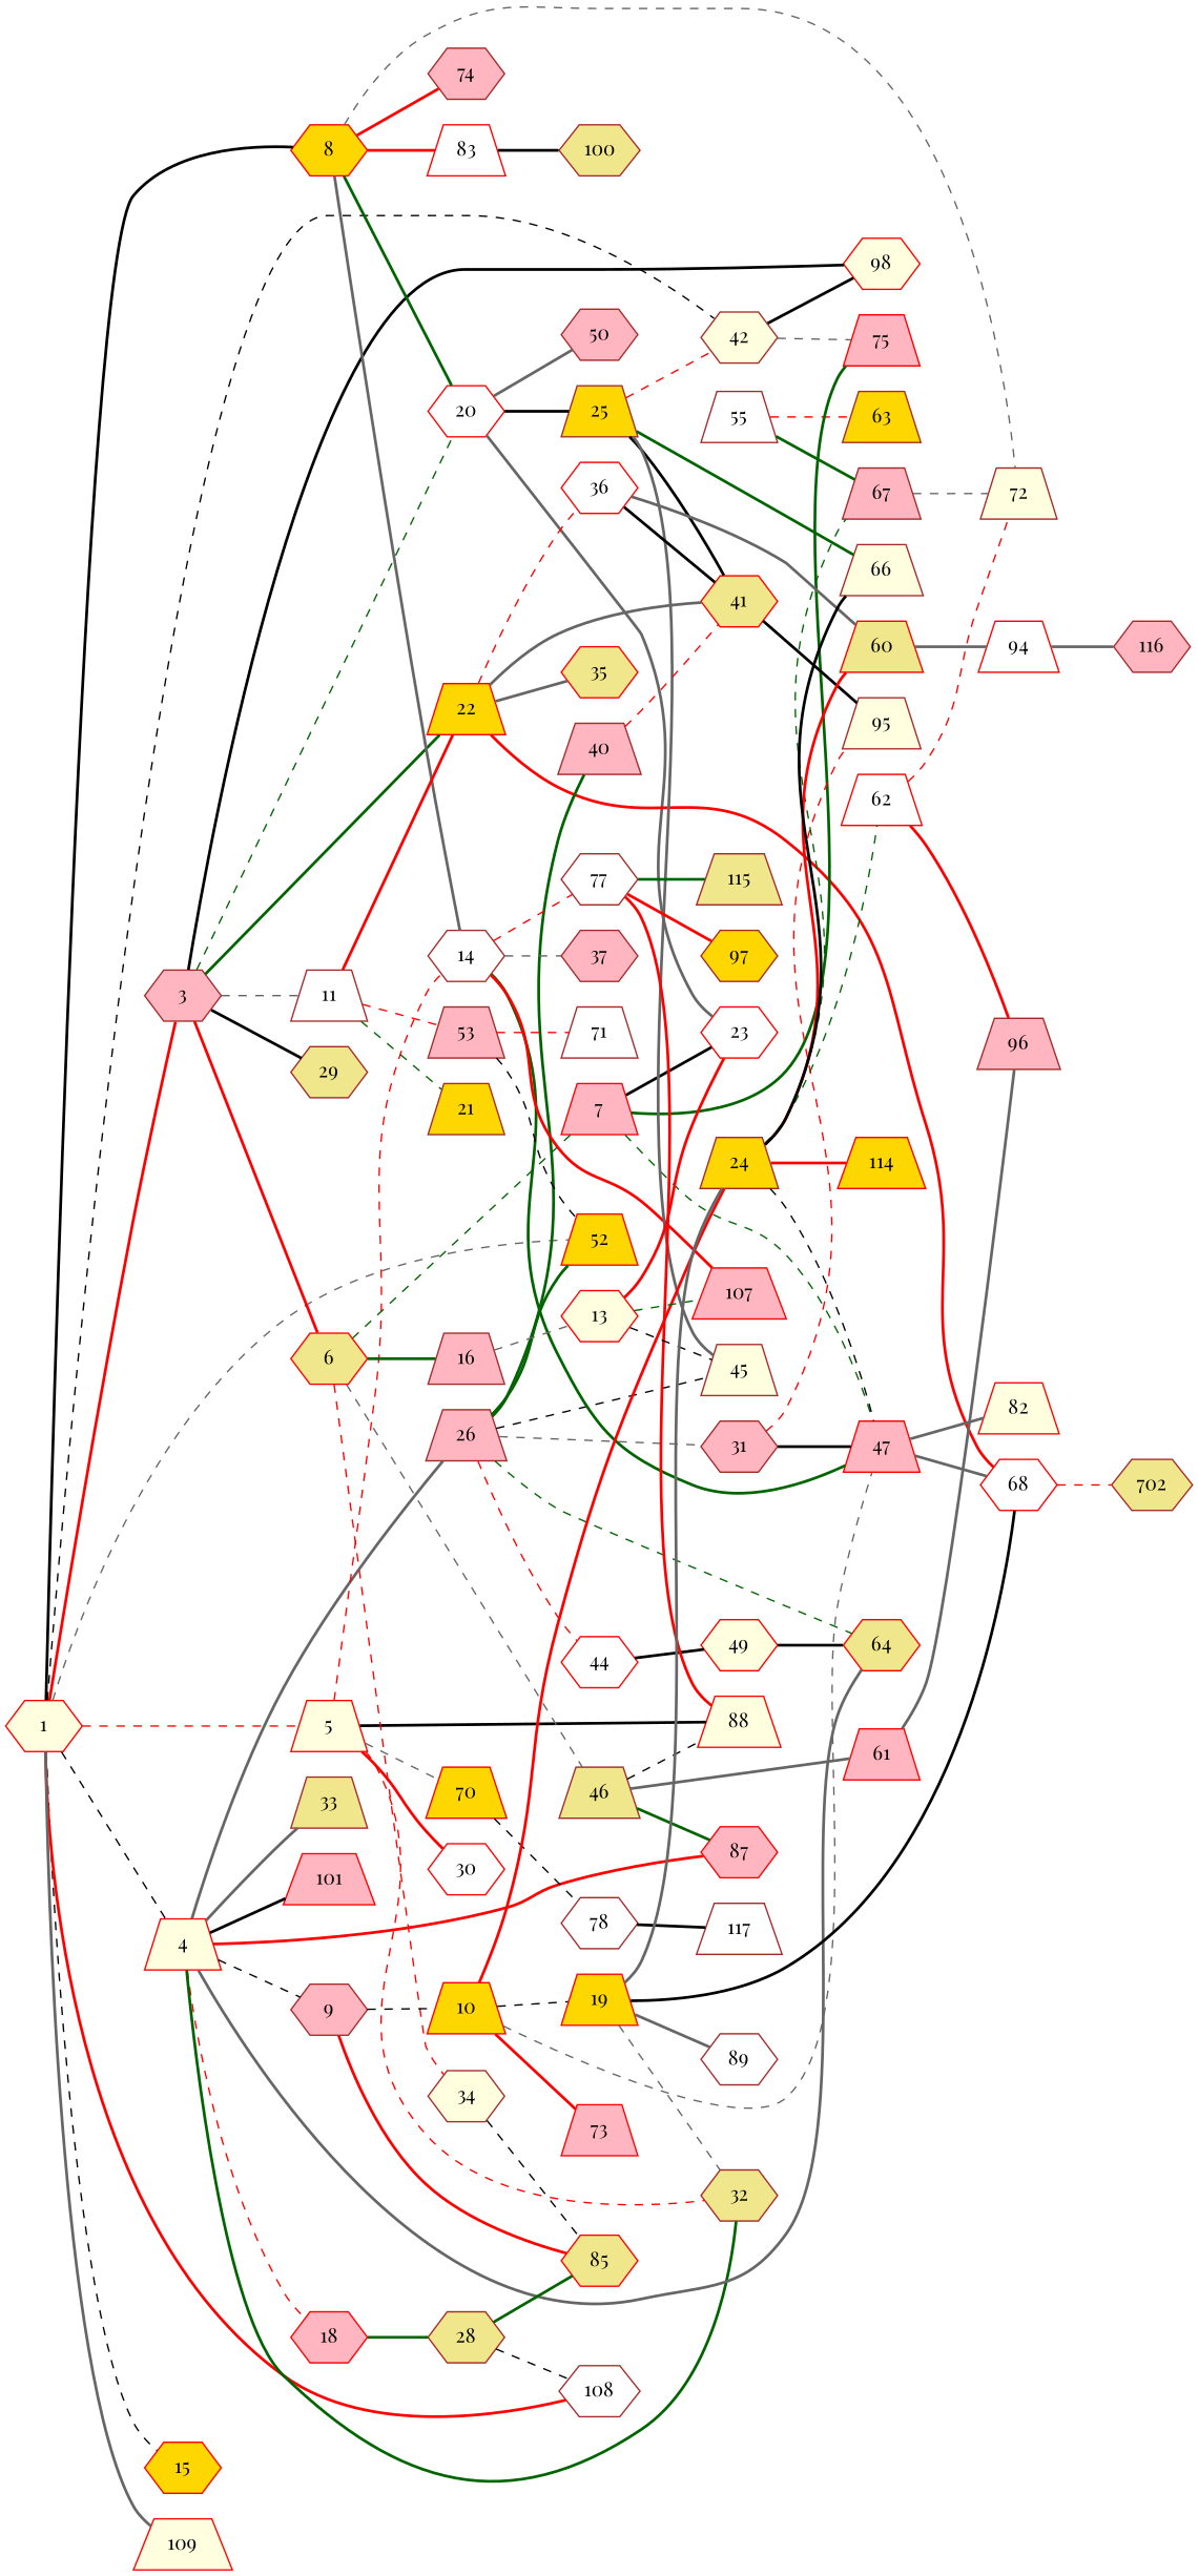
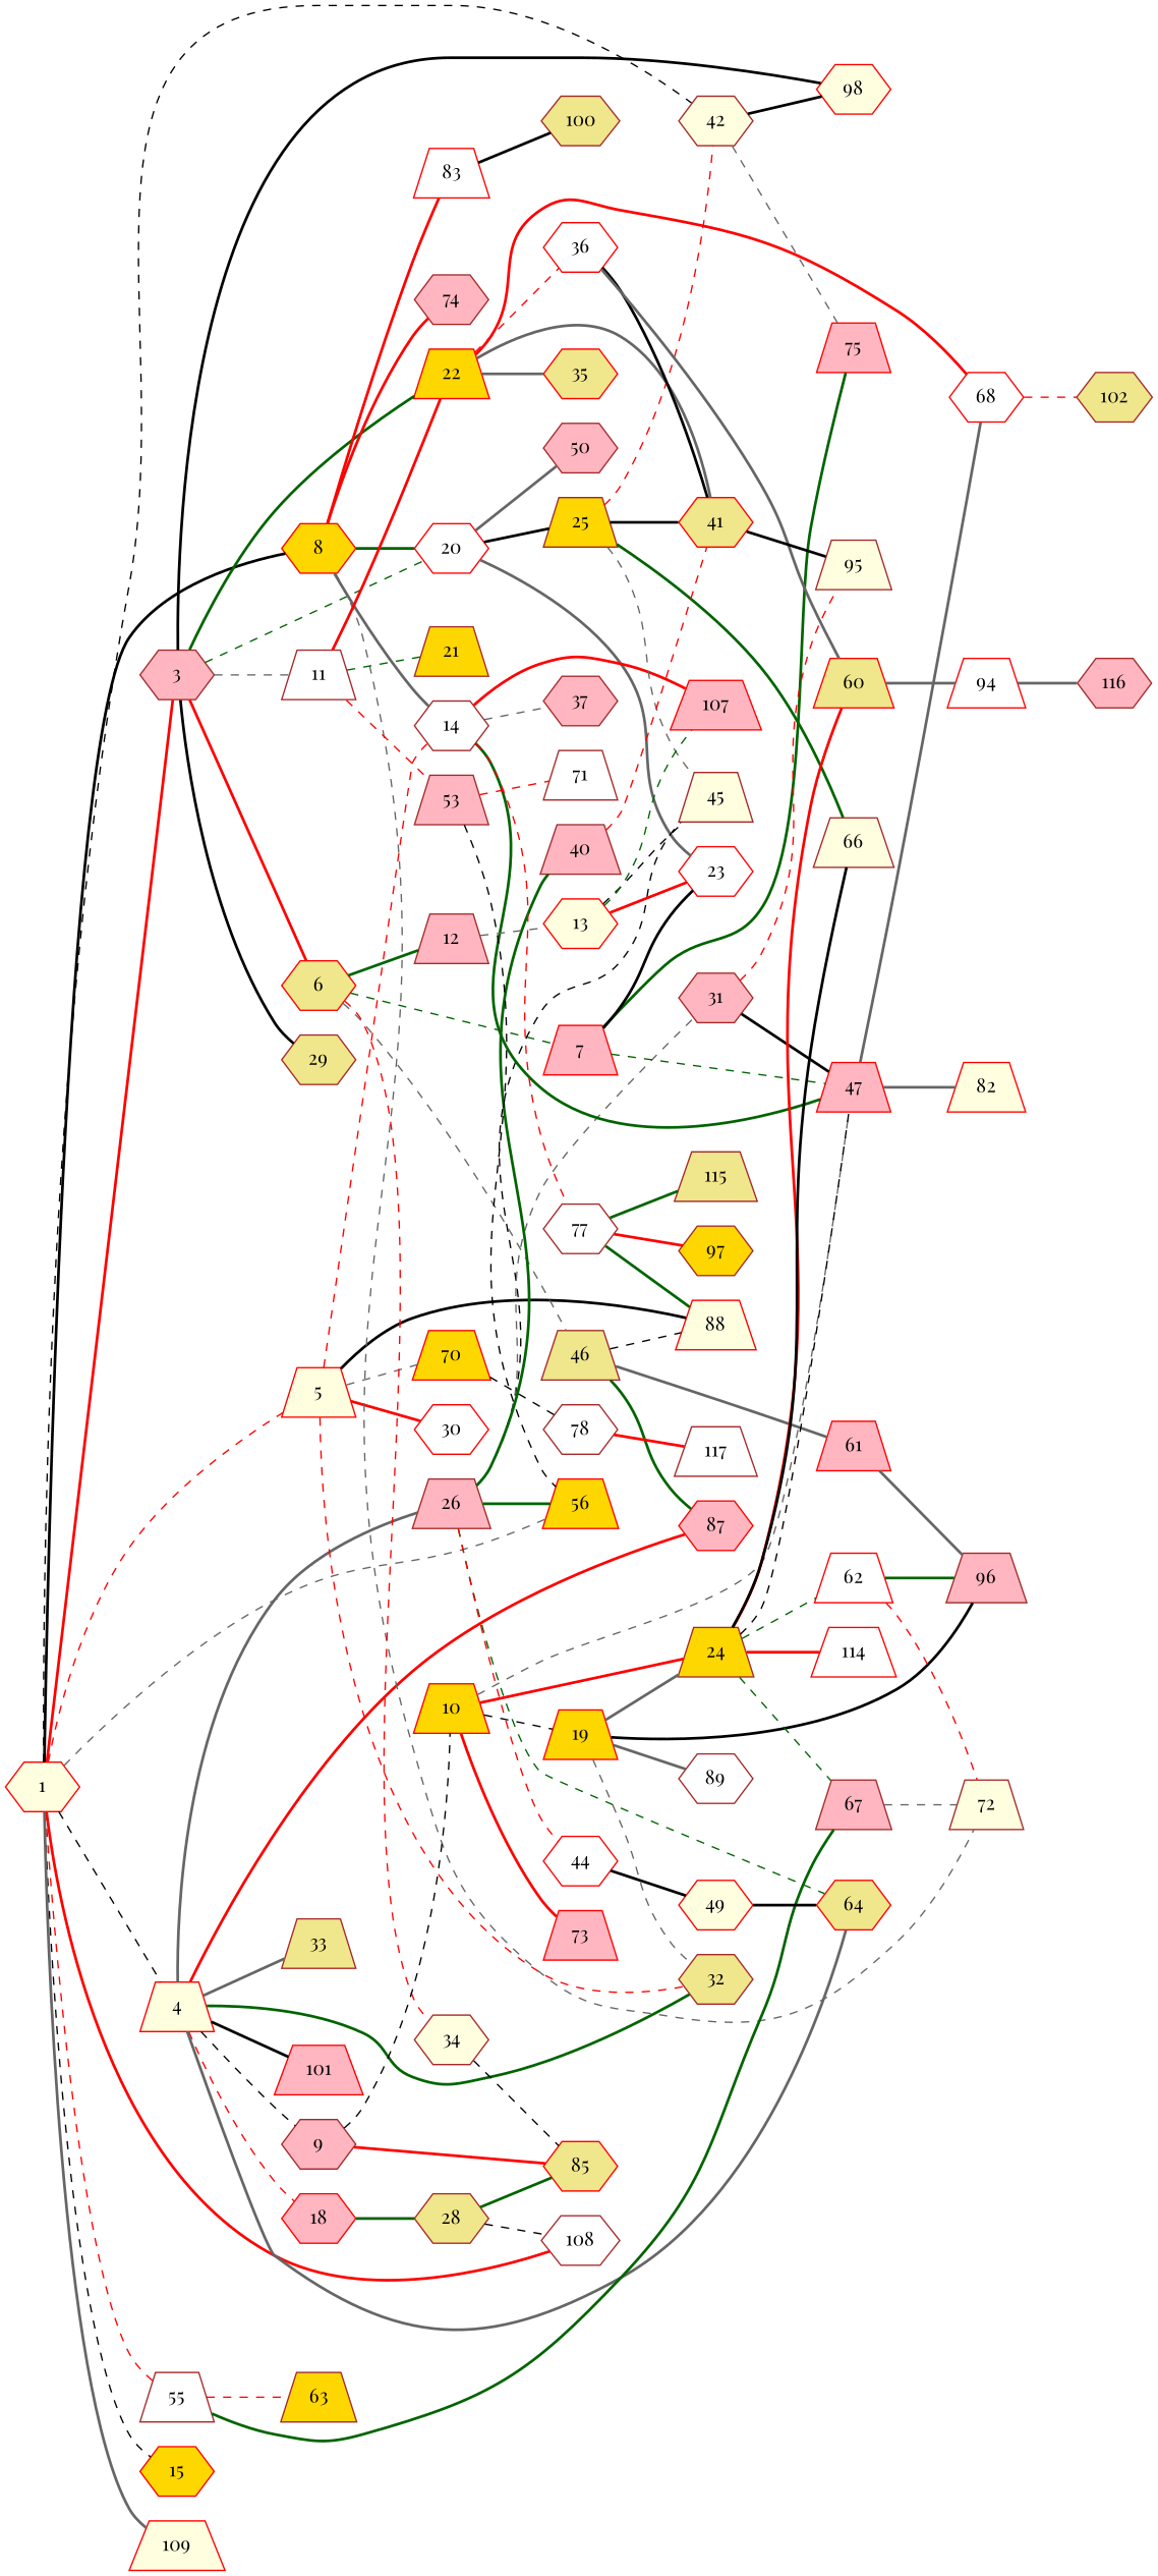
  graph {
    fontname="Playfair Display"
    rankdir=LR
    node [color=red fillcolor=lightpink fontname="Playfair Display" shape=trapezium style=filled]
    edge [color=red fontname="Playfair Display" style=bold]
    1 [fillcolor=lightyellow shape=hexagon super="+2"]
    3 [color=brown shape=hexagon]
    4 [fillcolor=lightyellow super="+16"]
    5 [fillcolor=lightyellow]
    8 [fillcolor=gold shape=hexagon super="+52+111"]
    15 [fillcolor=gold shape=hexagon]
    42 [color=brown fillcolor=lightyellow shape=hexagon super="+86"]
    55 [color=brown fillcolor=white super="+59"]
-   56 [fillcolor=gold label=52]
+   56 [fillcolor=gold]
    108 [color=brown fillcolor=white shape=hexagon]
    109 [fillcolor=lightyellow]
    6 [fillcolor=khaki shape=hexagon]
    11 [color=brown fillcolor=white]
    20 [fillcolor=white shape=hexagon]
    22 [fillcolor=gold super="+43"]
    29 [color=brown fillcolor=khaki shape=hexagon]
    98 [fillcolor=lightyellow shape=hexagon]
    9 [color=brown shape=hexagon]
    18 [shape=hexagon]
    26 [color=brown super="+39"]
    32 [color=brown fillcolor=khaki shape=hexagon]
    33 [color=brown fillcolor=khaki]
    64 [fillcolor=khaki shape=hexagon super="+113"]
    n24 [label=87 shape=hexagon]
    101
    14 [color=brown fillcolor=white shape=hexagon super="+93+17"]
    30 [fillcolor=white shape=hexagon]
    70 [fillcolor=gold]
    88 [fillcolor=lightyellow]
    72 [color=brown fillcolor=lightyellow super="+91"]
    74 [color=brown shape=hexagon]
    83 [fillcolor=white super="+87"]
    75
    67 [color=brown]
    63 [color=brown fillcolor=gold]
    7
-   12 [color=brown label=16]
+   12 [color=brown]
    34 [color=brown fillcolor=lightyellow shape=hexagon]
    46 [color=brown fillcolor=khaki super="+112"]
    21 [color=brown fillcolor=gold]
    53 [color=brown]
    23 [fillcolor=white shape=hexagon super="+58"]
    25 [color=brown fillcolor=gold super="+54+105+69"]
    50 [color=brown shape=hexagon]
    68 [fillcolor=white shape=hexagon super="+81"]
    35 [fillcolor=khaki shape=hexagon]
    36 [fillcolor=white shape=hexagon]
    41 [fillcolor=khaki shape=hexagon super="+118"]
    10 [fillcolor=gold]
    85 [fillcolor=khaki shape=hexagon]
    28 [color=brown fillcolor=khaki shape=hexagon]
    45 [color=brown fillcolor=lightyellow]
    31 [color=brown shape=hexagon super="+92"]
    40 [color=brown]
    44 [fillcolor=white shape=hexagon]
    47 [super="+90+57"]
    107
    37 [color=brown shape=hexagon]
    77 [color=brown fillcolor=white shape=hexagon]
    78 [color=brown fillcolor=white shape=hexagon]
    13 [fillcolor=lightyellow shape=hexagon super="+48"]
    61
    82 [fillcolor=lightyellow]
    100 [color=brown fillcolor=khaki shape=hexagon]
    19 [fillcolor=gold super="+76"]
    24 [color=brown fillcolor=gold super="+103+38+27"]
    73
    89 [color=brown fillcolor=white shape=hexagon]
    60 [fillcolor=khaki]
    62 [fillcolor=white]
    66 [color=brown fillcolor=lightyellow]
-   114 [fillcolor=gold]
+   114 [fillcolor=white]
    71 [color=brown fillcolor=white]
    97 [color=brown fillcolor=gold shape=hexagon]
    115 [color=brown fillcolor=khaki]
-   102 [color=brown fillcolor=khaki shape=hexagon label=702]
+   102 [color=brown fillcolor=khaki shape=hexagon]
    95 [color=brown fillcolor=lightyellow]
    94 [fillcolor=white]
    96 [color=brown super="+99"]
    49 [fillcolor=lightyellow shape=hexagon]
    116 [color=brown shape=hexagon]
    117 [color=brown fillcolor=white]
    1 -- 3
    1 -- 4 [color=black style=dashed]
    1 -- 5 [style=dashed]
    1 -- 8 [color=black]
    1 -- 15 [color=black style=dashed]
    1 -- 42 [color=black style=dashed]
+   1 -- 55 [style=dashed]
    1 -- 56 [color=gray40 style=dashed]
    1 -- 108
    1 -- 109 [color=gray40]
    3 -- 6
    3 -- 11 [color=gray40 style=dashed]
    3 -- 20 [color=darkgreen style=dashed]
    3 -- 22 [color=darkgreen]
    3 -- 29 [color=black]
    3 -- 98 [color=black]
    4 -- 9 [color=black style=dashed]
    4 -- 18 [style=dashed]
    4 -- 26 [color=gray40]
    4 -- 32 [color=darkgreen]
    4 -- 33 [color=gray40]
    4 -- 64 [color=gray40]
    4 -- n24
    4 -- 101 [color=black]
    5 -- 32 [style=dashed]
    5 -- 14 [style=dashed]
    5 -- 30
    5 -- 70 [color=gray40 style=dashed]
    5 -- 88 [color=black]
    8 -- 20 [color=darkgreen]
    8 -- 14 [color=gray40]
    8 -- 72 [color=gray40 style=dashed]
    8 -- 74
    8 -- 83
    42 -- 98 [color=black]
    42 -- 75 [color=gray40 style=dashed]
    55 -- 67 [color=darkgreen]
    55 -- 63 [style=dashed]
    6 -- 7 [color=darkgreen style=dashed]
    6 -- 12 [color=darkgreen]
    6 -- 34 [style=dashed]
    6 -- 46 [color=gray40 style=dashed]
    11 -- 22
    11 -- 21 [color=darkgreen style=dashed]
    11 -- 53 [style=dashed]
    20 -- 23 [color=gray40]
    20 -- 25 [color=black]
    20 -- 50 [color=gray40]
    22 -- 68
    22 -- 35 [color=gray40]
    22 -- 36 [style=dashed]
    22 -- 41 [color=gray40]
    9 -- 10 [color=black style=dashed]
    9 -- 85
    18 -- 28 [color=darkgreen]
    26 -- 56 [color=darkgreen]
    26 -- 64 [color=darkgreen style=dashed]
    26 -- 45 [color=black style=dashed]
    26 -- 31 [color=gray40 style=dashed]
    26 -- 40 [color=darkgreen]
    26 -- 44 [style=dashed]
    14 -- 47 [color=darkgreen]
    14 -- 107
    14 -- 37 [color=gray40 style=dashed]
    14 -- 77 [style=dashed]
    70 -- 78 [color=black style=dashed]
    83 -- 100 [color=black]
    67 -- 72 [color=gray40 style=dashed]
    7 -- 75 [color=darkgreen]
    7 -- 23 [color=black]
    7 -- 47 [color=darkgreen style=dashed]
    12 -- 13 [color=gray40 style=dashed]
    34 -- 85 [color=black style=dashed]
    46 -- n24 [color=darkgreen]
    46 -- 88 [color=black style=dashed]
    46 -- 61 [color=gray40]
    53 -- 56 [color=black style=dashed]
    53 -- 71 [style=dashed]
    25 -- 42 [style=dashed]
    25 -- 41 [color=black]
-   25 -- 45 [color=gray40]
+   25 -- 45 [color=gray40 style=dashed]
    25 -- 66 [color=darkgreen]
    68 -- 102 [style=dashed]
    36 -- 41 [color=black]
    36 -- 60 [color=gray40]
    41 -- 95 [color=black]
    10 -- 47 [color=gray40 style=dashed]
    10 -- 19 [color=black style=dashed]
    10 -- 24 [weight=2]
    10 -- 73
    28 -- 108 [color=black style=dashed]
    28 -- 85 [color=darkgreen]
    31 -- 47 [color=black]
    31 -- 95 [style=dashed]
    40 -- 41 [style=dashed]
    44 -- 49 [color=black]
    47 -- 68 [color=gray40]
    47 -- 82 [color=gray40]
-   77 -- 88
+   77 -- 88 [color=darkgreen]
    77 -- 97
    77 -- 115 [color=darkgreen]
-   78 -- 117 [color=black]
+   78 -- 117
    13 -- 23
    13 -- 45 [color=black style=dashed]
    13 -- 107 [color=darkgreen style=dashed]
    61 -- 96 [color=gray40]
    19 -- 32 [color=gray40 style=dashed]
-   19 -- 68 [color=black]
+   19 -- 96 [color=black]
    19 -- 24 [color=gray40]
    19 -- 89 [color=gray40]
    24 -- 67 [color=darkgreen style=dashed]
    24 -- 47 [color=black style=dashed]
    24 -- 60
    24 -- 62 [color=darkgreen style=dashed]
    24 -- 66 [color=black]
    24 -- 114
    60 -- 94 [color=gray40]
    62 -- 72 [style=dashed]
-   62 -- 96
+   62 -- 96 [color=darkgreen]
    94 -- 116 [color=gray40]
    49 -- 64 [color=black]
  }
